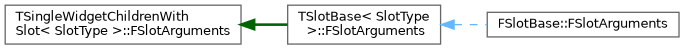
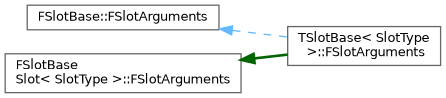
  digraph {
    rankdir=LR
    node [color=grey40 fillcolor=white fontname=Helvetica fontsize=10 shape=box style=filled]
    edge [dir=back fontname=Helvetica fontsize=10 labelfontname=Helvetica labelfontsize=10]
    n1 [height=0.2 label="FSlotBase::FSlotArguments" width=0.4]
    n2 [height=0.2 label="TSlotBase\< SlotType\l \>::FSlotArguments" width=0.4]
-   n3 [height=0.2 label="TSingleWidgetChildrenWith\lSlot\< SlotType \>::FSlotArguments" width=0.4]
-   n2 -> n1 [color=steelblue1 style=dashed]
+   n3 [height=0.2 label="FSlotBase\lSlot\< SlotType \>::FSlotArguments" width=0.4]
+   n1 -> n2 [color=steelblue1 style=dashed]
    n3 -> n2 [color=darkgreen style=bold]
  }
